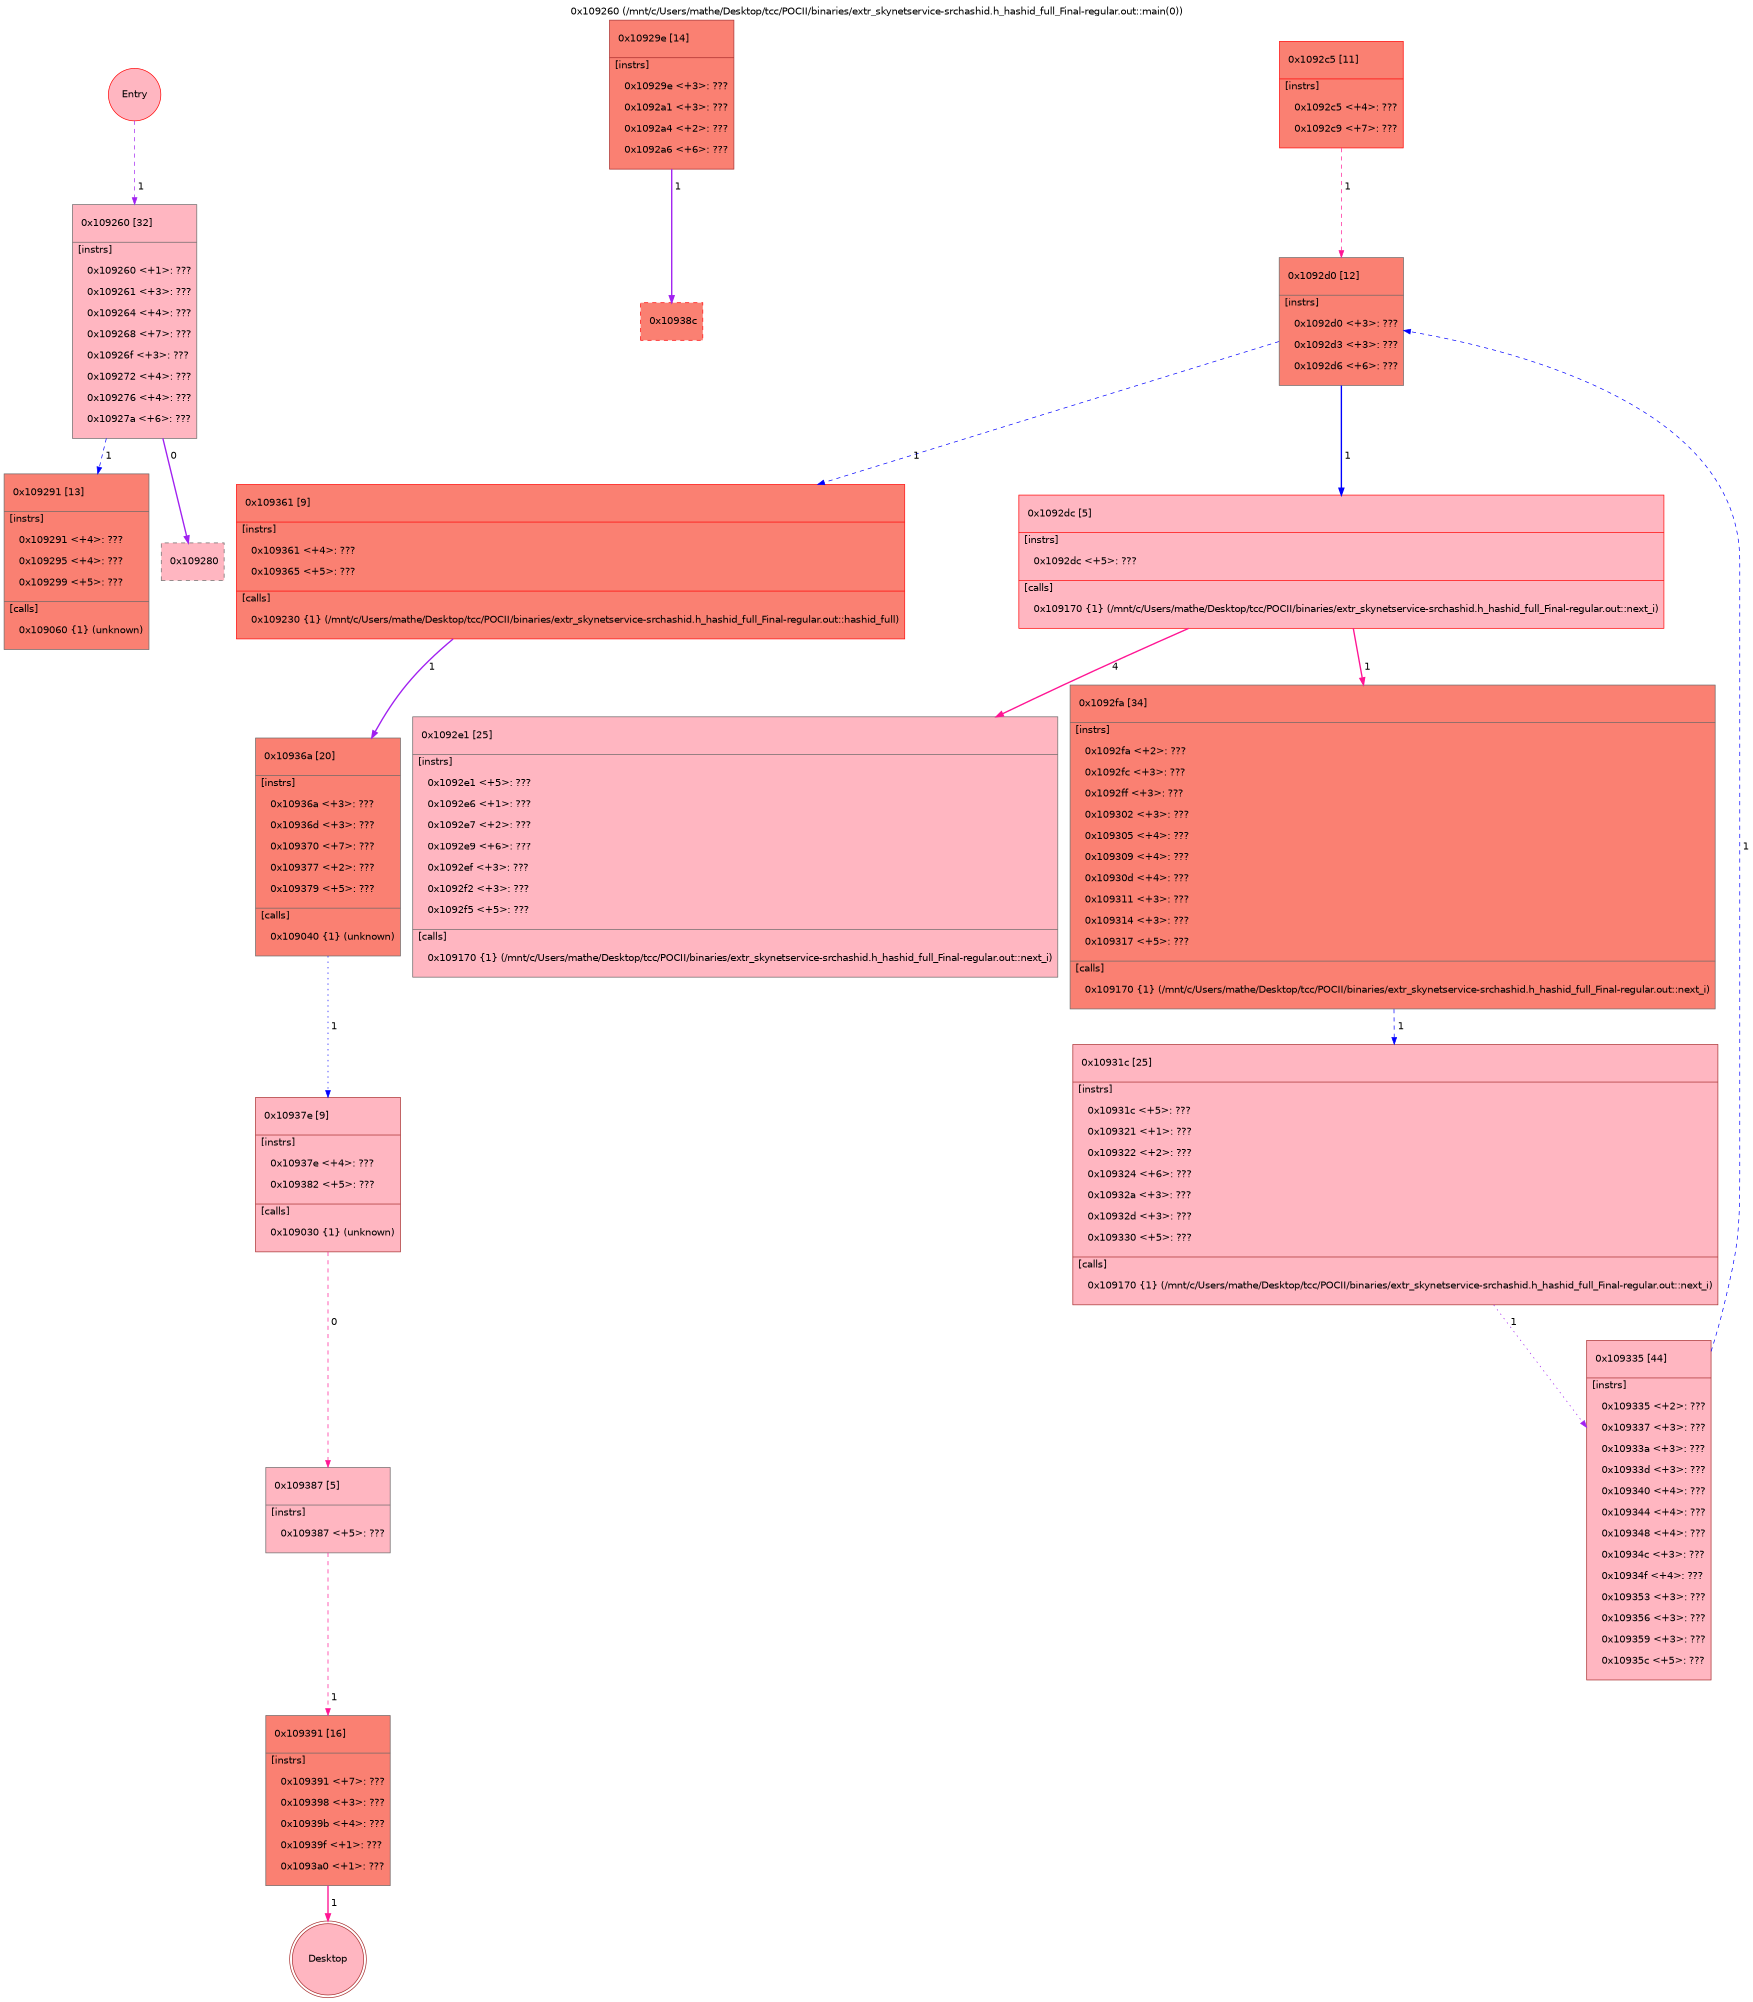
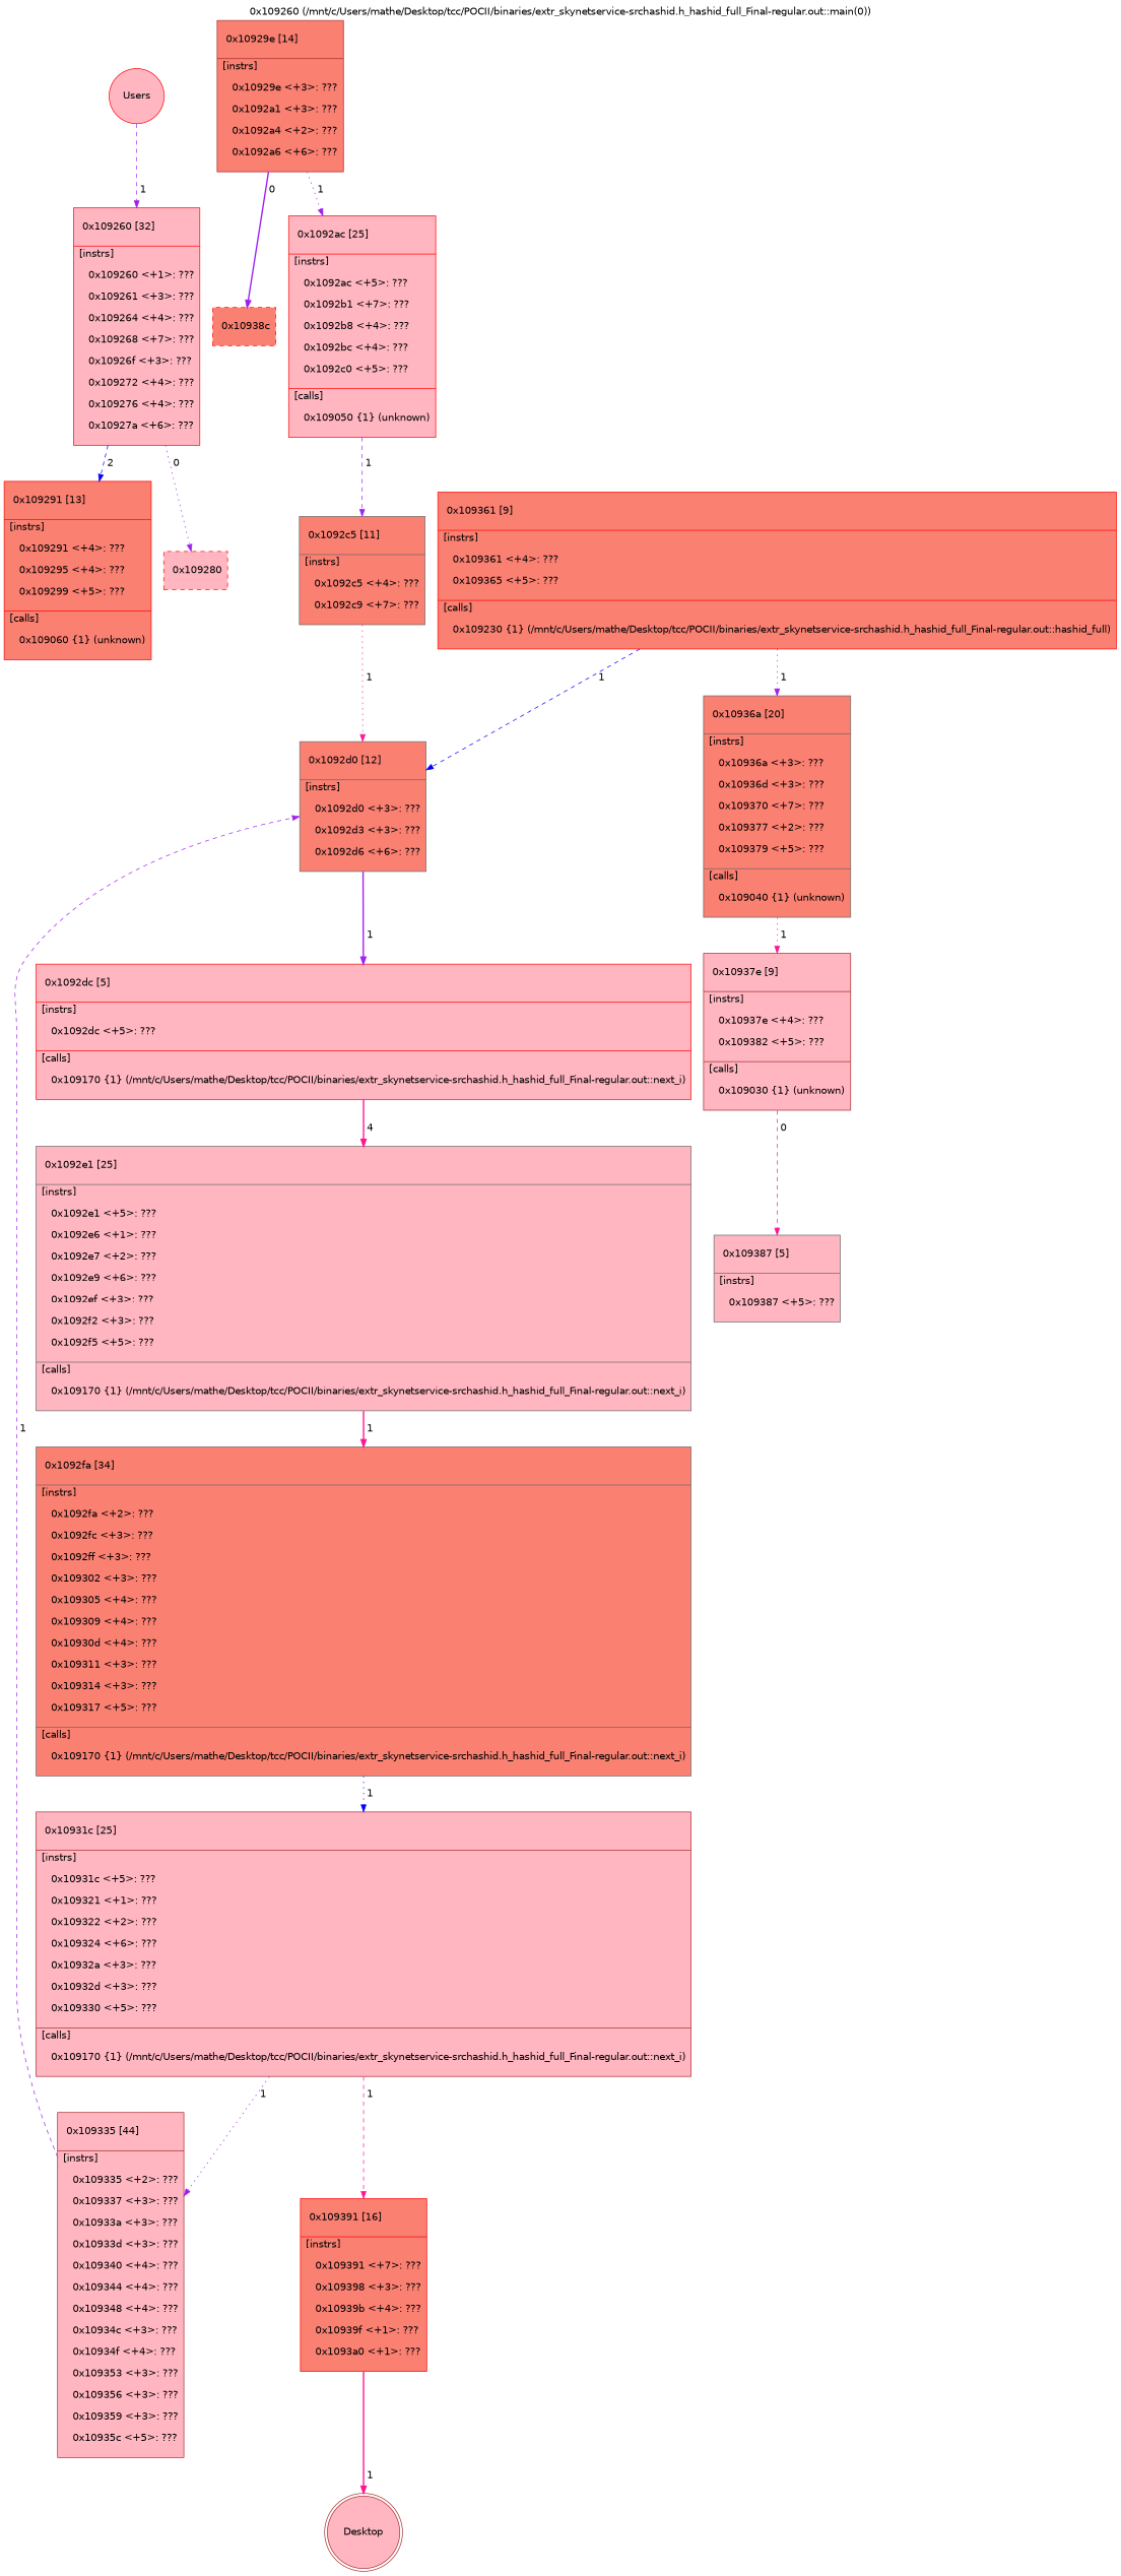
  digraph {
    fontname="DejaVu Sans"
    label="0x109260 (/mnt/c/Users/mathe/Desktop/tcc/POCII/binaries/extr_skynetservice-srchashid.h_hashid_full_Final-regular.out::main(0))"
    labelloc=t
    node [color=gray40 fillcolor=lightpink fontname="DejaVu Sans" shape=record style=filled]
    edge [color=purple fontname="DejaVu Sans" style=dashed]
-   Entry [color=red height=0.3 shape=circle width=0.3]
-   n2 [label="{\n     0x109260 [32]\l\n     | [instrs]\l\n     &nbsp;&nbsp;0x109260 \<+1\>: ???\l\n     &nbsp;&nbsp;0x109261 \<+3\>: ???\l\n     &nbsp;&nbsp;0x109264 \<+4\>: ???\l\n     &nbsp;&nbsp;0x109268 \<+7\>: ???\l\n     &nbsp;&nbsp;0x10926f \<+3\>: ???\l\n     &nbsp;&nbsp;0x109272 \<+4\>: ???\l\n     &nbsp;&nbsp;0x109276 \<+4\>: ???\l\n     &nbsp;&nbsp;0x10927a \<+6\>: ???\l\n  }"]
-   n3 [fillcolor=salmon label="{\n     0x109291 [13]\l\n     | [instrs]\l\n     &nbsp;&nbsp;0x109291 \<+4\>: ???\l\n     &nbsp;&nbsp;0x109295 \<+4\>: ???\l\n     &nbsp;&nbsp;0x109299 \<+5\>: ???\l\n     | [calls]\l\n     &nbsp;&nbsp;0x109060 \{1\} (unknown)\l\n  }"]
-   n4 [label="{\n     0x109280\l\n  }" style="dashed,filled"]
+   Entry [color=red height=0.3 shape=circle width=0.3 label=Users]
+   n2 [color=red label="{\n     0x109260 [32]\l\n     | [instrs]\l\n     &nbsp;&nbsp;0x109260 \<+1\>: ???\l\n     &nbsp;&nbsp;0x109261 \<+3\>: ???\l\n     &nbsp;&nbsp;0x109264 \<+4\>: ???\l\n     &nbsp;&nbsp;0x109268 \<+7\>: ???\l\n     &nbsp;&nbsp;0x10926f \<+3\>: ???\l\n     &nbsp;&nbsp;0x109272 \<+4\>: ???\l\n     &nbsp;&nbsp;0x109276 \<+4\>: ???\l\n     &nbsp;&nbsp;0x10927a \<+6\>: ???\l\n  }"]
+   n3 [color=red fillcolor=salmon label="{\n     0x109291 [13]\l\n     | [instrs]\l\n     &nbsp;&nbsp;0x109291 \<+4\>: ???\l\n     &nbsp;&nbsp;0x109295 \<+4\>: ???\l\n     &nbsp;&nbsp;0x109299 \<+5\>: ???\l\n     | [calls]\l\n     &nbsp;&nbsp;0x109060 \{1\} (unknown)\l\n  }"]
+   n4 [color=red label="{\n     0x109280\l\n  }" style="dashed,filled"]
    n5 [color=brown fillcolor=salmon label="{\n     0x10929e [14]\l\n     | [instrs]\l\n     &nbsp;&nbsp;0x10929e \<+3\>: ???\l\n     &nbsp;&nbsp;0x1092a1 \<+3\>: ???\l\n     &nbsp;&nbsp;0x1092a4 \<+2\>: ???\l\n     &nbsp;&nbsp;0x1092a6 \<+6\>: ???\l\n  }"]
    n6 [color=red fillcolor=salmon label="{\n     0x10938c\l\n  }" style="dashed,filled"]
-   n8 [color=red fillcolor=salmon label="{\n     0x1092c5 [11]\l\n     | [instrs]\l\n     &nbsp;&nbsp;0x1092c5 \<+4\>: ???\l\n     &nbsp;&nbsp;0x1092c9 \<+7\>: ???\l\n  }"]
+   n7 [color=red label="{\n     0x1092ac [25]\l\n     | [instrs]\l\n     &nbsp;&nbsp;0x1092ac \<+5\>: ???\l\n     &nbsp;&nbsp;0x1092b1 \<+7\>: ???\l\n     &nbsp;&nbsp;0x1092b8 \<+4\>: ???\l\n     &nbsp;&nbsp;0x1092bc \<+4\>: ???\l\n     &nbsp;&nbsp;0x1092c0 \<+5\>: ???\l\n     | [calls]\l\n     &nbsp;&nbsp;0x109050 \{1\} (unknown)\l\n  }"]
+   n8 [fillcolor=salmon label="{\n     0x1092c5 [11]\l\n     | [instrs]\l\n     &nbsp;&nbsp;0x1092c5 \<+4\>: ???\l\n     &nbsp;&nbsp;0x1092c9 \<+7\>: ???\l\n  }"]
    n9 [fillcolor=salmon label="{\n     0x1092d0 [12]\l\n     | [instrs]\l\n     &nbsp;&nbsp;0x1092d0 \<+3\>: ???\l\n     &nbsp;&nbsp;0x1092d3 \<+3\>: ???\l\n     &nbsp;&nbsp;0x1092d6 \<+6\>: ???\l\n  }"]
    n10 [color=brown height=0.3 label=Desktop peripheries=2 shape=circle width=0.3]
    n11 [color=red fillcolor=salmon label="{\n     0x109361 [9]\l\n     | [instrs]\l\n     &nbsp;&nbsp;0x109361 \<+4\>: ???\l\n     &nbsp;&nbsp;0x109365 \<+5\>: ???\l\n     | [calls]\l\n     &nbsp;&nbsp;0x109230 \{1\} (/mnt/c/Users/mathe/Desktop/tcc/POCII/binaries/extr_skynetservice-srchashid.h_hashid_full_Final-regular.out::hashid_full)\l\n  }"]
    n12 [color=red label="{\n     0x1092dc [5]\l\n     | [instrs]\l\n     &nbsp;&nbsp;0x1092dc \<+5\>: ???\l\n     | [calls]\l\n     &nbsp;&nbsp;0x109170 \{1\} (/mnt/c/Users/mathe/Desktop/tcc/POCII/binaries/extr_skynetservice-srchashid.h_hashid_full_Final-regular.out::next_i)\l\n  }"]
    n13 [fillcolor=salmon label="{\n     0x10936a [20]\l\n     | [instrs]\l\n     &nbsp;&nbsp;0x10936a \<+3\>: ???\l\n     &nbsp;&nbsp;0x10936d \<+3\>: ???\l\n     &nbsp;&nbsp;0x109370 \<+7\>: ???\l\n     &nbsp;&nbsp;0x109377 \<+2\>: ???\l\n     &nbsp;&nbsp;0x109379 \<+5\>: ???\l\n     | [calls]\l\n     &nbsp;&nbsp;0x109040 \{1\} (unknown)\l\n  }"]
    n14 [label="{\n     0x1092e1 [25]\l\n     | [instrs]\l\n     &nbsp;&nbsp;0x1092e1 \<+5\>: ???\l\n     &nbsp;&nbsp;0x1092e6 \<+1\>: ???\l\n     &nbsp;&nbsp;0x1092e7 \<+2\>: ???\l\n     &nbsp;&nbsp;0x1092e9 \<+6\>: ???\l\n     &nbsp;&nbsp;0x1092ef \<+3\>: ???\l\n     &nbsp;&nbsp;0x1092f2 \<+3\>: ???\l\n     &nbsp;&nbsp;0x1092f5 \<+5\>: ???\l\n     | [calls]\l\n     &nbsp;&nbsp;0x109170 \{1\} (/mnt/c/Users/mathe/Desktop/tcc/POCII/binaries/extr_skynetservice-srchashid.h_hashid_full_Final-regular.out::next_i)\l\n  }"]
    n15 [color=brown label="{\n     0x10937e [9]\l\n     | [instrs]\l\n     &nbsp;&nbsp;0x10937e \<+4\>: ???\l\n     &nbsp;&nbsp;0x109382 \<+5\>: ???\l\n     | [calls]\l\n     &nbsp;&nbsp;0x109030 \{1\} (unknown)\l\n  }"]
    n16 [fillcolor=salmon label="{\n     0x1092fa [34]\l\n     | [instrs]\l\n     &nbsp;&nbsp;0x1092fa \<+2\>: ???\l\n     &nbsp;&nbsp;0x1092fc \<+3\>: ???\l\n     &nbsp;&nbsp;0x1092ff \<+3\>: ???\l\n     &nbsp;&nbsp;0x109302 \<+3\>: ???\l\n     &nbsp;&nbsp;0x109305 \<+4\>: ???\l\n     &nbsp;&nbsp;0x109309 \<+4\>: ???\l\n     &nbsp;&nbsp;0x10930d \<+4\>: ???\l\n     &nbsp;&nbsp;0x109311 \<+3\>: ???\l\n     &nbsp;&nbsp;0x109314 \<+3\>: ???\l\n     &nbsp;&nbsp;0x109317 \<+5\>: ???\l\n     | [calls]\l\n     &nbsp;&nbsp;0x109170 \{1\} (/mnt/c/Users/mathe/Desktop/tcc/POCII/binaries/extr_skynetservice-srchashid.h_hashid_full_Final-regular.out::next_i)\l\n  }"]
    n17 [color=brown label="{\n     0x10931c [25]\l\n     | [instrs]\l\n     &nbsp;&nbsp;0x10931c \<+5\>: ???\l\n     &nbsp;&nbsp;0x109321 \<+1\>: ???\l\n     &nbsp;&nbsp;0x109322 \<+2\>: ???\l\n     &nbsp;&nbsp;0x109324 \<+6\>: ???\l\n     &nbsp;&nbsp;0x10932a \<+3\>: ???\l\n     &nbsp;&nbsp;0x10932d \<+3\>: ???\l\n     &nbsp;&nbsp;0x109330 \<+5\>: ???\l\n     | [calls]\l\n     &nbsp;&nbsp;0x109170 \{1\} (/mnt/c/Users/mathe/Desktop/tcc/POCII/binaries/extr_skynetservice-srchashid.h_hashid_full_Final-regular.out::next_i)\l\n  }"]
    n18 [color=brown label="{\n     0x109335 [44]\l\n     | [instrs]\l\n     &nbsp;&nbsp;0x109335 \<+2\>: ???\l\n     &nbsp;&nbsp;0x109337 \<+3\>: ???\l\n     &nbsp;&nbsp;0x10933a \<+3\>: ???\l\n     &nbsp;&nbsp;0x10933d \<+3\>: ???\l\n     &nbsp;&nbsp;0x109340 \<+4\>: ???\l\n     &nbsp;&nbsp;0x109344 \<+4\>: ???\l\n     &nbsp;&nbsp;0x109348 \<+4\>: ???\l\n     &nbsp;&nbsp;0x10934c \<+3\>: ???\l\n     &nbsp;&nbsp;0x10934f \<+4\>: ???\l\n     &nbsp;&nbsp;0x109353 \<+3\>: ???\l\n     &nbsp;&nbsp;0x109356 \<+3\>: ???\l\n     &nbsp;&nbsp;0x109359 \<+3\>: ???\l\n     &nbsp;&nbsp;0x10935c \<+5\>: ???\l\n  }"]
    n19 [label="{\n     0x109387 [5]\l\n     | [instrs]\l\n     &nbsp;&nbsp;0x109387 \<+5\>: ???\l\n  }"]
-   n20 [fillcolor=salmon label="{\n     0x109391 [16]\l\n     | [instrs]\l\n     &nbsp;&nbsp;0x109391 \<+7\>: ???\l\n     &nbsp;&nbsp;0x109398 \<+3\>: ???\l\n     &nbsp;&nbsp;0x10939b \<+4\>: ???\l\n     &nbsp;&nbsp;0x10939f \<+1\>: ???\l\n     &nbsp;&nbsp;0x1093a0 \<+1\>: ???\l\n  }"]
+   n20 [color=red fillcolor=salmon label="{\n     0x109391 [16]\l\n     | [instrs]\l\n     &nbsp;&nbsp;0x109391 \<+7\>: ???\l\n     &nbsp;&nbsp;0x109398 \<+3\>: ???\l\n     &nbsp;&nbsp;0x10939b \<+4\>: ???\l\n     &nbsp;&nbsp;0x10939f \<+1\>: ???\l\n     &nbsp;&nbsp;0x1093a0 \<+1\>: ???\l\n  }"]
    Entry -> n2 [label=" 1"]
-   n2 -> n3 [color=blue label=" 1"]
-   n2 -> n4 [label=" 0" style=bold]
-   n5 -> n6 [label=" 1" style=bold]
-   n8 -> n9 [color=deeppink label=" 1"]
-   n9 -> n11 [color=blue label=" 1"]
-   n9 -> n12 [color=blue label=" 1" style=bold]
-   n11 -> n13 [label=" 1" style=bold]
+   n2 -> n3 [color=blue label=" 2"]
+   n2 -> n4 [label=" 0" style=dotted]
+   n5 -> n6 [label=" 0" style=bold]
+   n5 -> n7 [label=" 1" style=dotted]
+   n7 -> n8 [label=" 1"]
+   n8 -> n9 [color=deeppink label=" 1" style=dotted]
+   n11 -> n9 [color=blue label=" 1"]
+   n9 -> n12 [label=" 1" style=bold]
+   n11 -> n13 [label=" 1" style=dotted]
    n12 -> n14 [color=deeppink label=" 4" style=bold]
-   n13 -> n15 [color=blue label=" 1" style=dotted]
-   n12 -> n16 [color=deeppink label=" 1" style=bold]
+   n13 -> n15 [color=deeppink label=" 1" style=dotted]
+   n14 -> n16 [color=deeppink label=" 1" style=bold]
    n15 -> n19 [color=deeppink label=" 0"]
-   n16 -> n17 [color=blue label=" 1"]
+   n16 -> n17 [color=blue label=" 1" style=dotted]
    n17 -> n18 [label=" 1" style=dotted]
-   n18 -> n9 [color=blue label=" 1"]
-   n19 -> n20 [color=deeppink label=" 1"]
+   n18 -> n9 [label=" 1"]
+   n17 -> n20 [color=deeppink label=" 1"]
    n20 -> n10 [color=deeppink label=" 1" style=bold]
  }
